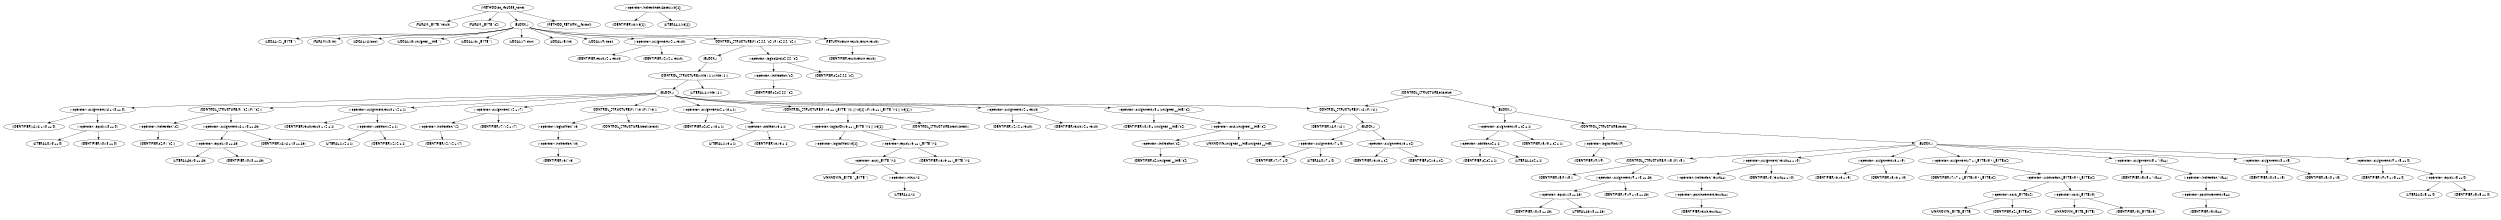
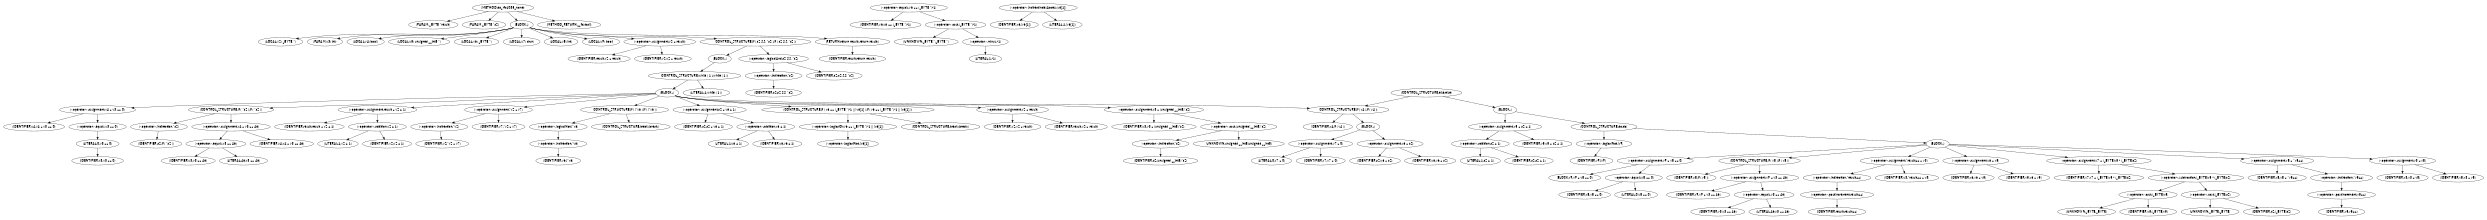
  digraph {
    fontname=Lato
    node [fontname=Lato]
    edge [fontname=Lato]
    n1 [label="(METHOD,do_rfc1035_name)"]
    n2 [label="(PARAM,_BYTE *result)"]
    n3 [label="(PARAM,_BYTE *a2)"]
    n4 [label="(BLOCK,,)"]
    n5 [label="(METHOD_RETURN,__fastcall)"]
    n6 [label="(LOCAL,v2: _BYTE *)"]
    n7 [label="(PARAM,v3: int)"]
    n8 [label="(LOCAL,v4: bool)"]
    n9 [label="(LOCAL,v5: unsigned __int8 *)"]
    n10 [label="(LOCAL,v6: _BYTE *)"]
    n11 [label="(LOCAL,v7: char)"]
    n12 [label="(LOCAL,v8: int)"]
    n13 [label="(LOCAL,v9: bool)"]
    n14 [label="(<operator>.assignment,v2 = result)"]
    n15 [label="(CONTROL_STRUCTURE,if ( a2 && *a2 ),if ( a2 && *a2 ))"]
    n16 [label="(RETURN,return result;,return result;)"]
    n17 [label="(IDENTIFIER,v2,v2 = result)"]
    n18 [label="(IDENTIFIER,result,v2 = result)"]
    n19 [label="(<operator>.logicalAnd,a2 && *a2)"]
    n20 [label="(BLOCK,,)"]
    n21 [label="(IDENTIFIER,result,return result;)"]
    n22 [label="(IDENTIFIER,a2,a2 && *a2)"]
    n23 [label="(<operator>.indirection,*a2)"]
    n24 [label="(CONTROL_STRUCTURE,while ( 1 ),while ( 1 ))"]
    n25 [label="(IDENTIFIER,a2,a2 && *a2)"]
    n26 [label="(LITERAL,1,while ( 1 ))"]
    n27 [label="(BLOCK,,)"]
    n28 [label="(<operator>.assignment,result = v2 + 1)"]
    n29 [label="(<operator>.assignment,v3 = (unsigned __int8)*a2)"]
    n30 [label="(<operator>.assignment,v4 = v3 == 0)"]
    n31 [label="(CONTROL_STRUCTURE,if ( *a2 ),if ( *a2 ))"]
    n32 [label="(CONTROL_STRUCTURE,if ( v4 ),if ( v4 ))"]
    n33 [label="(<operator>.assignment,*v2 = v7)"]
    n34 [label="(CONTROL_STRUCTURE,if ( !*v6 ),if ( !*v6 ))"]
    n35 [label="(<operator>.assignment,a2 = v6 + 1)"]
    n36 [label="(CONTROL_STRUCTURE,if ( v6 == (_BYTE *)-1 || !v6[1] ),if ( v6 == (_BYTE *)-1 || !v6[1] ))"]
    n37 [label="(<operator>.assignment,v2 = result)"]
    n38 [label="(IDENTIFIER,result,result = v2 + 1)"]
    n39 [label="(<operator>.addition,v2 + 1)"]
    n40 [label="(IDENTIFIER,v3,v3 = (unsigned __int8)*a2)"]
    n41 [label="(<operator>.cast,(unsigned __int8)*a2)"]
    n42 [label="(IDENTIFIER,v4,v4 = v3 == 0)"]
    n43 [label="(<operator>.equals,v3 == 0)"]
    n44 [label="(<operator>.indirection,*a2)"]
    n45 [label="(<operator>.assignment,v4 = v3 == 46)"]
    n46 [label="(IDENTIFIER,v4,if ( v4 ))"]
    n47 [label="(BLOCK,,)"]
    n48 [label="(<operator>.indirection,*v2)"]
    n49 [label="(IDENTIFIER,v7,*v2 = v7)"]
    n50 [label="(<operator>.logicalNot,!*v6)"]
    n51 [label="(CONTROL_STRUCTURE,break;,break;)"]
    n52 [label="(IDENTIFIER,a2,a2 = v6 + 1)"]
    n53 [label="(<operator>.addition,v6 + 1)"]
    n54 [label="(<operator>.logicalOr,v6 == (_BYTE *)-1 || !v6[1])"]
    n55 [label="(CONTROL_STRUCTURE,break;,break;)"]
    n56 [label="(IDENTIFIER,v2,v2 = result)"]
    n57 [label="(IDENTIFIER,result,v2 = result)"]
    n58 [label="(IDENTIFIER,v2,v2 + 1)"]
    n59 [label="(LITERAL,1,v2 + 1)"]
    n60 [label="(UNKNOWN,unsigned __int8,unsigned __int8)"]
    n61 [label="(<operator>.indirection,*a2)"]
    n62 [label="(IDENTIFIER,a2,(unsigned __int8)*a2)"]
    n63 [label="(IDENTIFIER,v3,v3 == 0)"]
    n64 [label="(LITERAL,0,v3 == 0)"]
    n65 [label="(IDENTIFIER,a2,if ( *a2 ))"]
    n66 [label="(IDENTIFIER,v4,v4 = v3 == 46)"]
    n67 [label="(<operator>.equals,v3 == 46)"]
    n68 [label="(IDENTIFIER,v3,v3 == 46)"]
    n69 [label="(LITERAL,46,v3 == 46)"]
    n70 [label="(<operator>.assignment,v6 = a2)"]
    n71 [label="(<operator>.assignment,v7 = 0)"]
    n72 [label="(CONTROL_STRUCTURE,else,else)"]
    n73 [label="(BLOCK,,)"]
    n74 [label="(IDENTIFIER,v6,v6 = a2)"]
    n75 [label="(IDENTIFIER,a2,v6 = a2)"]
    n76 [label="(IDENTIFIER,v7,v7 = 0)"]
    n77 [label="(LITERAL,0,v7 = 0)"]
    n78 [label="(<operator>.assignment,v5 = a2 + 1)"]
    n79 [label="(CONTROL_STRUCTURE,do,do)"]
    n80 [label="(IDENTIFIER,v5,v5 = a2 + 1)"]
    n81 [label="(<operator>.addition,a2 + 1)"]
    n82 [label="(BLOCK,,)"]
    n83 [label="(<operator>.logicalNot,!v9)"]
    n84 [label="(IDENTIFIER,a2,a2 + 1)"]
    n85 [label="(LITERAL,1,a2 + 1)"]
    n86 [label="(<operator>.assignment,*result++ = v3)"]
    n87 [label="(<operator>.assignment,v6 = v5)"]
    n88 [label="(<operator>.assignment,v7 = (_BYTE)v5 - (_BYTE)a2)"]
    n89 [label="(<operator>.assignment,v8 = *v5++)"]
    n90 [label="(<operator>.assignment,v3 = v8)"]
    n91 [label="(<operator>.assignment,v9 = v8 == 0)"]
    n92 [label="(CONTROL_STRUCTURE,if ( v8 ),if ( v8 ))"]
    n93 [label="(IDENTIFIER,v9,!v9)"]
    n94 [label="(<operator>.indirection,*result++)"]
    n95 [label="(IDENTIFIER,v3,*result++ = v3)"]
    n96 [label="(IDENTIFIER,v6,v6 = v5)"]
    n97 [label="(IDENTIFIER,v5,v6 = v5)"]
    n98 [label="(IDENTIFIER,v7,v7 = (_BYTE)v5 - (_BYTE)a2)"]
    n99 [label="(<operator>.subtraction,(_BYTE)v5 - (_BYTE)a2)"]
    n100 [label="(IDENTIFIER,v8,v8 = *v5++)"]
    n101 [label="(<operator>.indirection,*v5++)"]
    n102 [label="(IDENTIFIER,v3,v3 = v8)"]
    n103 [label="(IDENTIFIER,v8,v3 = v8)"]
-   n104 [label="(IDENTIFIER,v9,v9 = v8 == 0)"]
+   n104 [label="(BLOCK,v9,v9 = v8 == 0)"]
    n105 [label="(<operator>.equals,v8 == 0)"]
    n106 [label="(IDENTIFIER,v8,if ( v8 ))"]
    n107 [label="(<operator>.assignment,v9 = v3 == 46)"]
    n108 [label="(<operator>.postIncrement,result++)"]
    n109 [label="(IDENTIFIER,result,result++)"]
    n110 [label="(<operator>.cast,(_BYTE)v5)"]
    n111 [label="(<operator>.cast,(_BYTE)a2)"]
    n112 [label="(UNKNOWN,_BYTE,_BYTE)"]
    n113 [label="(IDENTIFIER,v5,(_BYTE)v5)"]
    n114 [label="(UNKNOWN,_BYTE,_BYTE)"]
    n115 [label="(IDENTIFIER,a2,(_BYTE)a2)"]
    n116 [label="(<operator>.postIncrement,v5++)"]
    n117 [label="(IDENTIFIER,v5,v5++)"]
    n118 [label="(IDENTIFIER,v8,v8 == 0)"]
    n119 [label="(LITERAL,0,v8 == 0)"]
    n120 [label="(IDENTIFIER,v9,v9 = v3 == 46)"]
    n121 [label="(<operator>.equals,v3 == 46)"]
    n122 [label="(IDENTIFIER,v3,v3 == 46)"]
    n123 [label="(LITERAL,46,v3 == 46)"]
    n124 [label="(IDENTIFIER,v2,*v2 = v7)"]
    n125 [label="(<operator>.indirection,*v6)"]
    n126 [label="(IDENTIFIER,v6,!*v6)"]
    n127 [label="(IDENTIFIER,v6,v6 + 1)"]
    n128 [label="(LITERAL,1,v6 + 1)"]
    n129 [label="(<operator>.equals,v6 == (_BYTE *)-1)"]
    n130 [label="(<operator>.logicalNot,!v6[1])"]
    n131 [label="(IDENTIFIER,v6,v6 == (_BYTE *)-1)"]
    n132 [label="(<operator>.cast,(_BYTE *)-1)"]
    n133 [label="(UNKNOWN,_BYTE *,_BYTE *)"]
    n134 [label="(<operator>.minus,-1)"]
    n135 [label="(LITERAL,1,-1)"]
    n136 [label="(<operator>.indirectIndexAccess,v6[1])"]
    n137 [label="(IDENTIFIER,v6,!v6[1])"]
    n138 [label="(LITERAL,1,!v6[1])"]
    n1 -> n2
    n1 -> n3
    n1 -> n4
    n1 -> n5
    n4 -> n6
    n4 -> n7
    n4 -> n8
    n4 -> n9
    n4 -> n10
    n4 -> n11
    n4 -> n12
    n4 -> n13
    n4 -> n14
    n4 -> n15
    n4 -> n16
    n14 -> n17
    n14 -> n18
    n15 -> n19
    n15 -> n20
    n16 -> n21
    n19 -> n22
    n19 -> n23
    n20 -> n24
    n23 -> n25
    n24 -> n26
    n24 -> n27
    n27 -> n28
    n27 -> n29
    n27 -> n30
    n27 -> n31
    n27 -> n32
    n27 -> n33
    n27 -> n34
    n27 -> n35
    n27 -> n36
    n27 -> n37
    n28 -> n38
    n28 -> n39
    n29 -> n40
    n29 -> n41
    n30 -> n42
    n30 -> n43
    n31 -> n44
    n31 -> n45
    n32 -> n46
    n32 -> n47
    n33 -> n48
    n33 -> n49
    n34 -> n50
    n34 -> n51
    n35 -> n52
    n35 -> n53
    n36 -> n54
    n36 -> n55
    n37 -> n56
    n37 -> n57
    n39 -> n58
    n39 -> n59
    n41 -> n60
    n41 -> n61
-   n43 -> n63
+   n64 -> n63
    n43 -> n64
    n44 -> n65
    n45 -> n66
    n45 -> n67
    n47 -> n70
    n47 -> n71
    n48 -> n124
    n50 -> n125
    n53 -> n127
    n53 -> n128
-   n54 -> n129
    n54 -> n130
    n61 -> n62
    n67 -> n68
    n67 -> n69
    n70 -> n74
    n70 -> n75
    n71 -> n76
    n71 -> n77
    n72 -> n32
    n72 -> n73
    n73 -> n78
    n73 -> n79
    n78 -> n80
    n78 -> n81
    n79 -> n82
    n79 -> n83
    n81 -> n84
    n81 -> n85
    n82 -> n86
    n82 -> n87
    n82 -> n88
    n82 -> n89
    n82 -> n90
    n82 -> n91
    n82 -> n92
    n83 -> n93
    n86 -> n94
    n86 -> n95
    n87 -> n96
    n87 -> n97
    n88 -> n98
    n88 -> n99
    n89 -> n100
    n89 -> n101
    n90 -> n102
    n90 -> n103
    n91 -> n104
    n91 -> n105
    n92 -> n106
    n92 -> n107
    n94 -> n108
    n99 -> n110
    n99 -> n111
    n101 -> n116
    n105 -> n118
    n105 -> n119
    n107 -> n120
    n107 -> n121
    n108 -> n109
    n110 -> n112
    n110 -> n113
    n111 -> n114
    n111 -> n115
    n116 -> n117
    n121 -> n122
    n121 -> n123
    n125 -> n126
    n129 -> n131
    n129 -> n132
    n132 -> n133
    n132 -> n134
    n134 -> n135
    n136 -> n137
    n136 -> n138
  }
